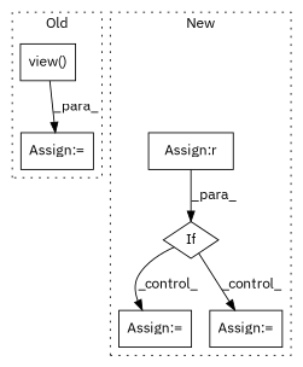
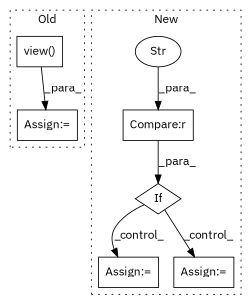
  digraph {
    fontname="IBM Plex Sans"
    node [a=68 fontname="IBM Plex Sans" l=3 shape=box]
    edge [fontname="IBM Plex Sans"]
    n1 [a=75 l="16,1" label="view()" s="37331,37363"]
    n2 [label="Assign:=" s=37328]
    n3 [a=96 l="3,14" label=If s="45966,45994" shape=diamond]
    n4 [label="Assign:=" s=46018]
    n5 [label="Assign:=" s=46102]
-   n6 [a=40 l=25 label="Assign:r" s=45969]
+   n6 [a=40 l=25 label="Compare:r" s=45969]
+   n7 [a=66 l=6 label=Str s=45988 shape=ellipse]
    subgraph cluster_1 {
      label=Old
      style=dotted
      n1
      n2
    }
    subgraph cluster_2 {
      label=New
      style=dotted
      n3
      n4
      n5
      n6
+     n7
    }
    n1 -> n2 [label=_para_]
    n3 -> n4 [label=_control_]
    n3 -> n5 [label=_control_]
    n6 -> n3 [label=_para_]
+   n7 -> n6 [label=_para_]
  }
